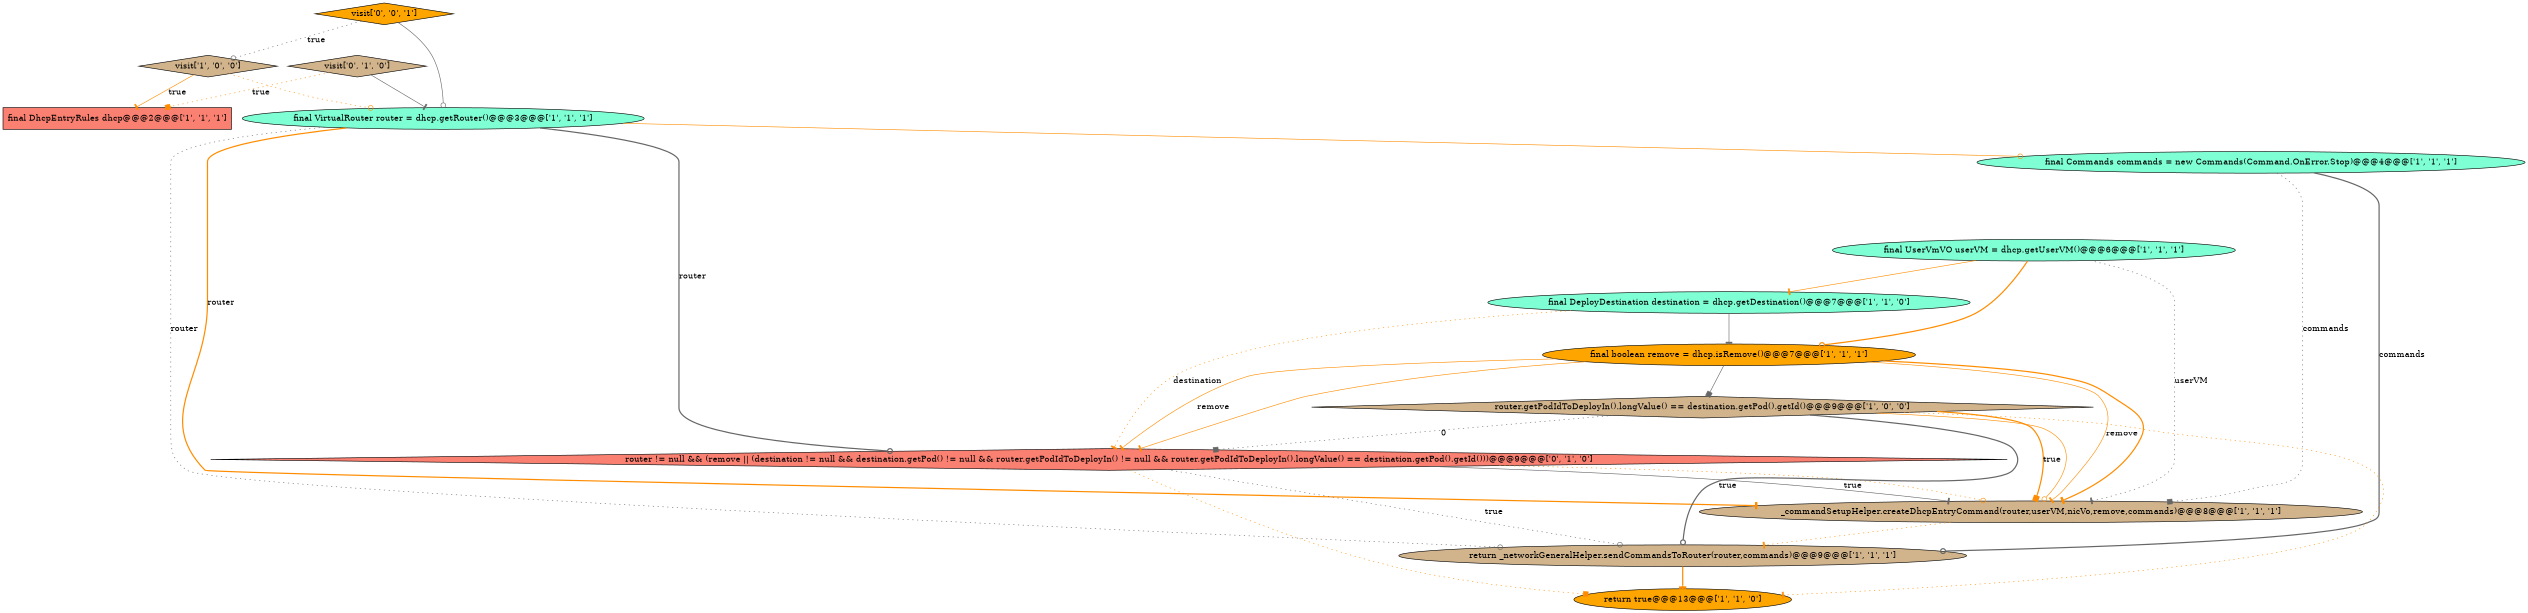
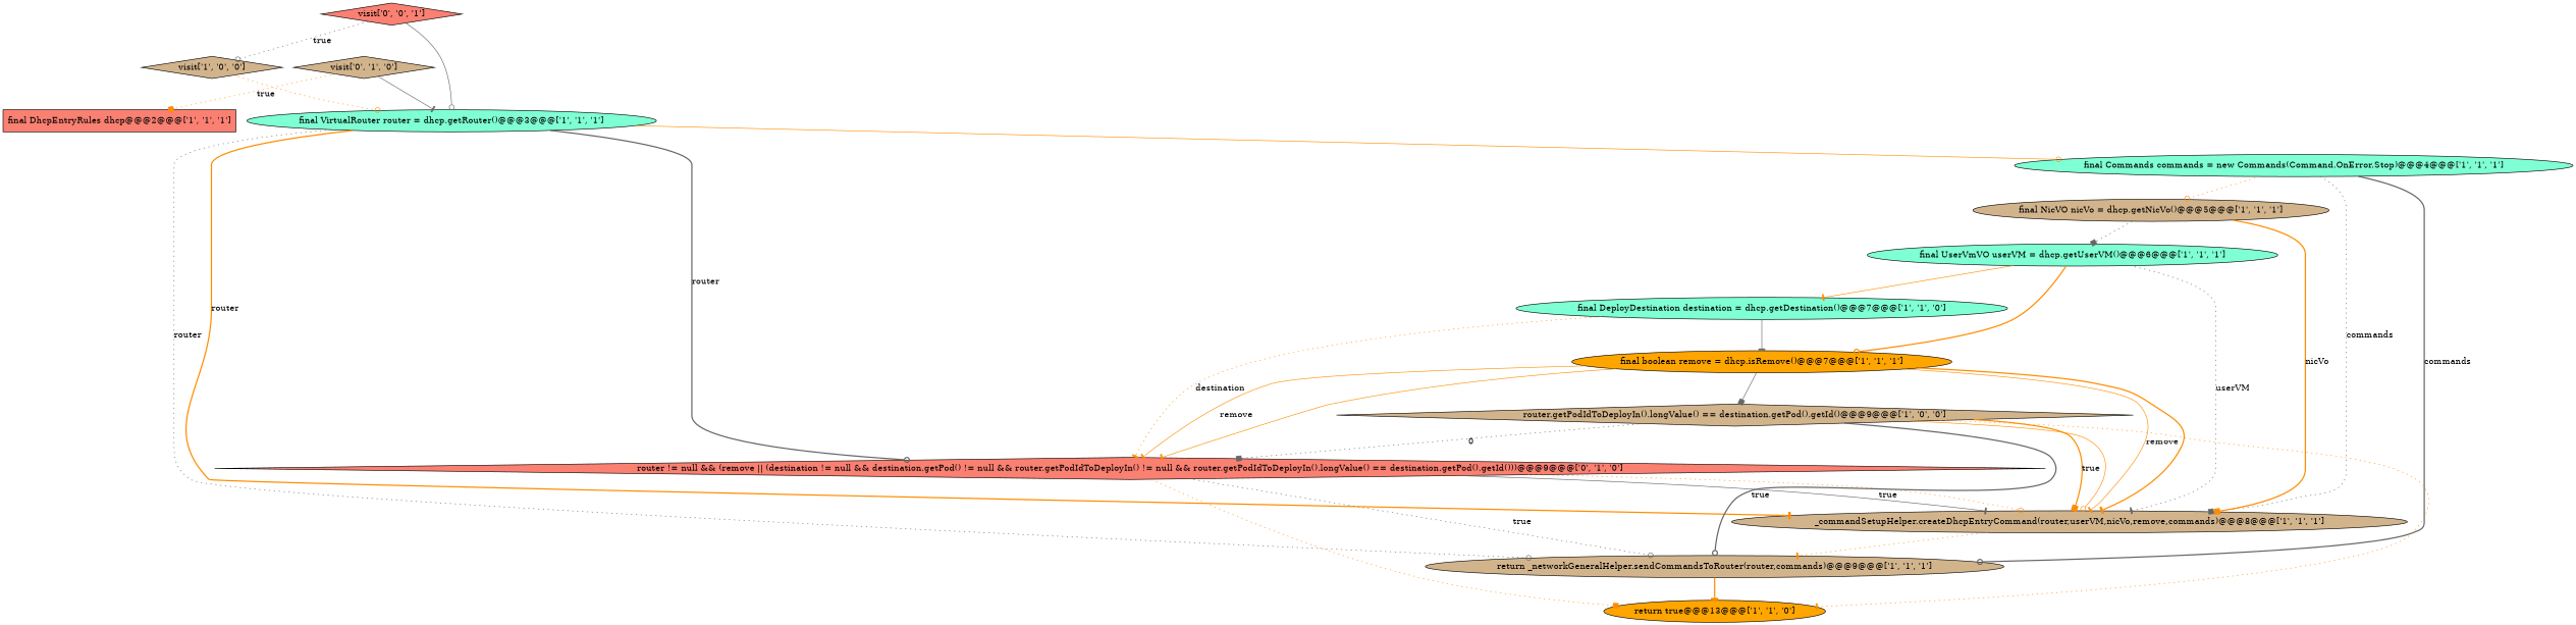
  digraph {
    node [fillcolor=tan shape=ellipse style=filled]
    edge [arrowhead=tee color=darkorange style=dotted]
    n1 [fillcolor=aquamarine label="final VirtualRouter router = dhcp.getRouter()@@@3@@@['1', '1', '1']"]
    n2 [label="_commandSetupHelper.createDhcpEntryCommand(router,userVM,nicVo,remove,commands)@@@8@@@['1', '1', '1']"]
    n3 [fillcolor=salmon label="router != null && (remove || (destination != null && destination.getPod() != null && router.getPodIdToDeployIn() != null && router.getPodIdToDeployIn().longValue() == destination.getPod().getId()))@@@9@@@['0', '1', '0']" shape=diamond]
    n4 [label="return _networkGeneralHelper.sendCommandsToRouter(router,commands)@@@9@@@['1', '1', '1']"]
    n5 [fillcolor=aquamarine label="final Commands commands = new Commands(Command.OnError.Stop)@@@4@@@['1', '1', '1']"]
    n6 [fillcolor=orange label="return true@@@13@@@['1', '1', '0']"]
+   n7 [label="final NicVO nicVo = dhcp.getNicVo()@@@5@@@['1', '1', '1']"]
    n8 [label="visit['1', '0', '0']" shape=diamond]
    n9 [fillcolor=salmon label="final DhcpEntryRules dhcp@@@2@@@['1', '1', '1']" shape=box]
    n10 [fillcolor=aquamarine label="final UserVmVO userVM = dhcp.getUserVM()@@@6@@@['1', '1', '1']"]
    n11 [fillcolor=aquamarine label="final DeployDestination destination = dhcp.getDestination()@@@7@@@['1', '1', '0']"]
    n12 [fillcolor=orange label="final boolean remove = dhcp.isRemove()@@@7@@@['1', '1', '1']"]
    n13 [label="router.getPodIdToDeployIn().longValue() == destination.getPod().getId()@@@9@@@['1', '0', '0']" shape=diamond]
    n14 [label="visit['0', '1', '0']" shape=diamond]
-   n15 [fillcolor=orange label="visit['0', '0', '1']" shape=diamond]
+   n15 [fillcolor=salmon label="visit['0', '0', '1']" shape=diamond]
    n1 -> n2 [label=router style=bold]
    n1 -> n3 [arrowhead=odot color=gray40 label=router style=bold]
    n1 -> n4 [arrowhead=odot color=gray40 label=router]
    n1 -> n5 [arrowhead=odot style=solid]
    n2 -> n4
    n3 -> n2 [color=gray40 label=true style=solid]
    n3 -> n2 [arrowhead=odot]
    n3 -> n4 [arrowhead=odot color=gray40 label=true]
    n3 -> n6 [arrowhead=box]
    n4 -> n6 [style=bold]
    n5 -> n2 [arrowhead=box color=gray40 label=commands]
    n5 -> n4 [arrowhead=odot color=gray40 label=commands style=bold]
+   n5 -> n7 [arrowhead=odot]
+   n7 -> n2 [arrowhead=box label=nicVo style=bold]
+   n7 -> n10 [arrowhead=box color=gray40]
    n8 -> n1 [arrowhead=odot]
-   n8 -> n9 [label=true style=solid]
    n10 -> n2 [color=gray40 label=userVM]
    n10 -> n11 [style=solid]
    n10 -> n12 [arrowhead=odot style=bold]
    n11 -> n3 [label=destination]
    n11 -> n12 [color=gray40 style=solid]
    n12 -> n2 [label=remove style=solid]
    n12 -> n2 [style=bold]
    n12 -> n3 [label=remove style=solid]
    n12 -> n3 [style=solid]
    n12 -> n13 [arrowhead=box color=gray40 style=solid]
    n13 -> n2 [arrowhead=box label=true style=bold]
    n13 -> n2 [arrowhead=odot style=solid]
    n13 -> n3 [arrowhead=box color=gray40 label=0]
    n13 -> n4 [arrowhead=odot color=gray40 label=true style=bold]
    n13 -> n6
    n14 -> n1 [color=gray40 style=solid]
    n14 -> n9 [arrowhead=box label=true]
    n15 -> n1 [arrowhead=odot color=gray40 style=solid]
    n15 -> n8 [arrowhead=odot color=gray40 label=true]
  }
